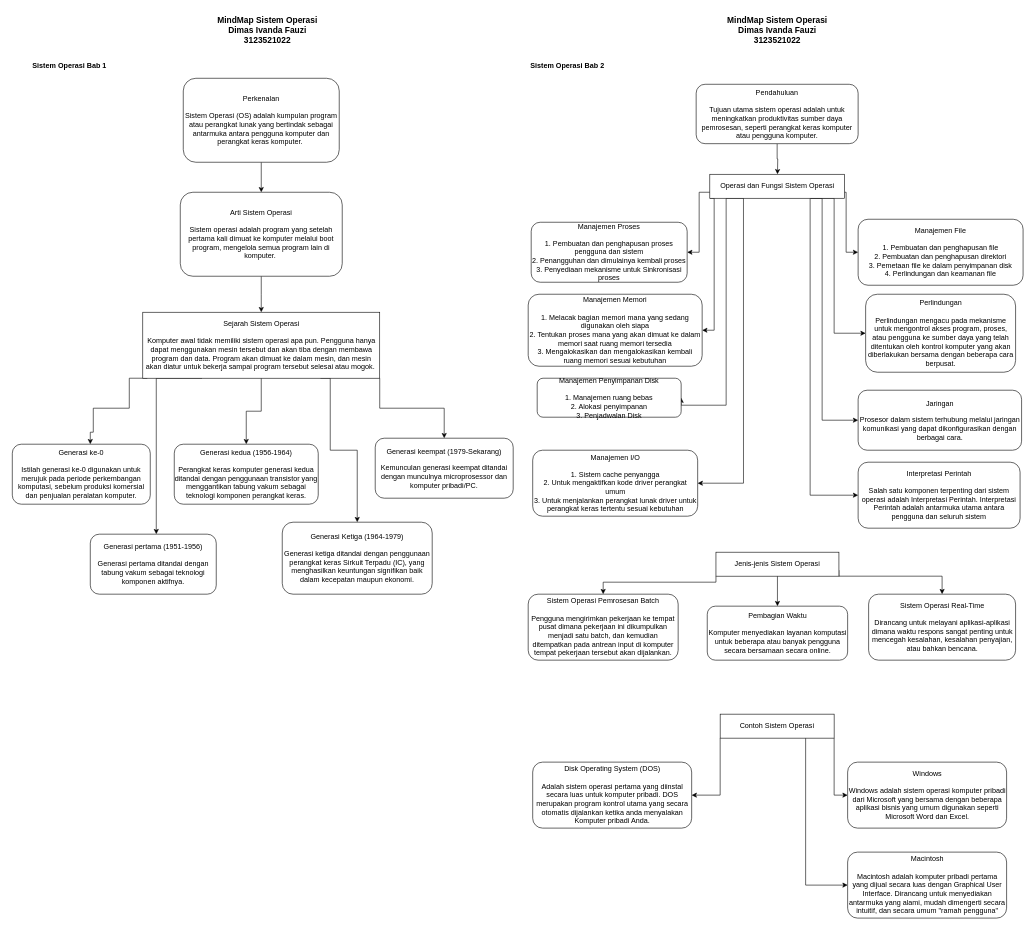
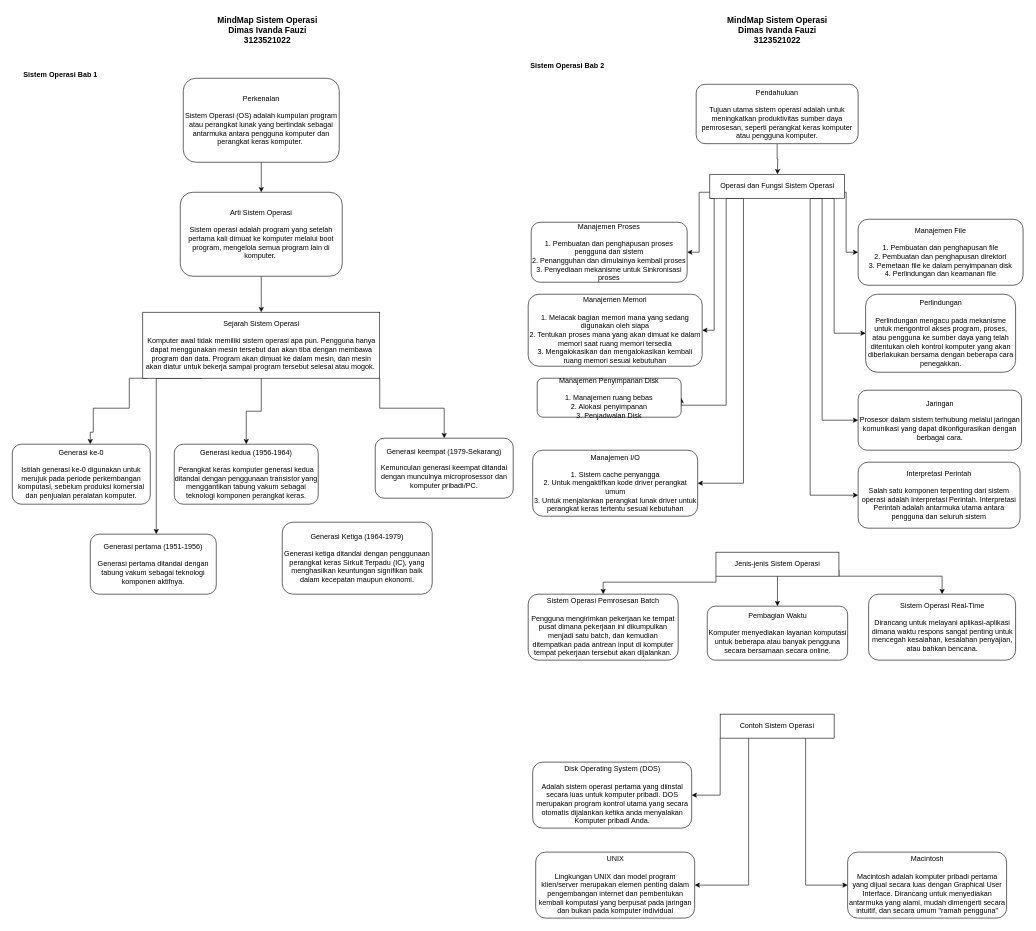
  <mxCell id="0" />
  <mxCell id="1" parent="0" />
  <mxCell id="2" value="&lt;h3&gt;MindMap Sistem Operasi&lt;br&gt;Dimas Ivanda Fauzi&lt;br&gt;3123521022&lt;/h3&gt;" style="text;strokeColor=none;align=center;fillColor=none;html=1;verticalAlign=middle;whiteSpace=wrap;rounded=0;" vertex="1" parent="1"><mxGeometry x="347" y="20" width="197" height="60" as="geometry" /></mxCell>
- <mxCell id="3" value="&lt;h4&gt;Sistem Operasi Bab 1&lt;/h4&gt;" style="text;html=1;align=center;verticalAlign=middle;resizable=0;points=[];autosize=1;strokeColor=none;fillColor=none;" vertex="1" parent="1"><mxGeometry x="40" y="80" width="150" height="60" as="geometry" /></mxCell>
+ <mxCell id="3" value="&lt;h4&gt;Sistem Operasi Bab 1&lt;/h4&gt;" style="text;html=1;align=center;verticalAlign=middle;resizable=0;points=[];autosize=1;strokeColor=none;fillColor=none;" vertex="1" parent="1"><mxGeometry x="25" y="95" width="150" height="60" as="geometry" /></mxCell>
  <mxCell id="4" value="" style="edgeStyle=orthogonalEdgeStyle;rounded=0;orthogonalLoop=1;jettySize=auto;html=1;" edge="1" parent="1" source="5" target="7"><mxGeometry relative="1" as="geometry" /></mxCell>
  <mxCell id="5" value="Perkenalan&lt;div&gt;&lt;br&gt;&lt;/div&gt;&lt;div&gt;Sistem Operasi (OS) adalah kumpulan program atau perangkat lunak yang bertindak sebagai antarmuka antara pengguna komputer dan perangkat keras komputer.&amp;nbsp;&lt;br&gt;&lt;/div&gt;" style="rounded=1;whiteSpace=wrap;html=1;" vertex="1" parent="1"><mxGeometry x="305" y="130" width="260" height="140" as="geometry" /></mxCell>
  <mxCell id="6" value="" style="edgeStyle=orthogonalEdgeStyle;rounded=0;orthogonalLoop=1;jettySize=auto;html=1;" edge="1" parent="1" source="7"><mxGeometry relative="1" as="geometry"><mxPoint x="435" y="520" as="targetPoint" /></mxGeometry></mxCell>
  <mxCell id="7" value="Arti Sistem Operasi&lt;div&gt;&lt;br&gt;&lt;/div&gt;&lt;div&gt;Sistem operasi adalah program yang setelah pertama kali dimuat ke komputer melalui boot program, mengelola semua program lain di komputer.&amp;nbsp;&lt;/div&gt;" style="rounded=1;whiteSpace=wrap;html=1;" vertex="1" parent="1"><mxGeometry x="300" y="320" width="270" height="140" as="geometry" /></mxCell>
  <mxCell id="8" value="" style="edgeStyle=orthogonalEdgeStyle;rounded=0;orthogonalLoop=1;jettySize=auto;html=1;" edge="1" parent="1" source="9"><mxGeometry relative="1" as="geometry"><mxPoint x="1295.545" y="290" as="targetPoint" /></mxGeometry></mxCell>
  <mxCell id="9" value="Pendahuluan&lt;div&gt;&lt;br&gt;&lt;/div&gt;&lt;div&gt;Tujuan utama sistem operasi adalah untuk meningkatkan produktivitas sumber daya pemrosesan, seperti perangkat keras komputer atau pengguna komputer.&lt;/div&gt;" style="rounded=1;whiteSpace=wrap;html=1;" vertex="1" parent="1"><mxGeometry x="1160" y="140" width="270" height="99" as="geometry" /></mxCell>
  <mxCell id="10" value="Generasi ke-0&lt;div&gt;&lt;br&gt;&lt;/div&gt;&lt;div&gt;Istilah generasi ke-0 digunakan untuk merujuk pada periode perkembangan komputasi, sebelum produksi komersial&lt;br/&gt;dan penjualan peralatan komputer.&lt;br&gt;&lt;/div&gt;" style="rounded=1;whiteSpace=wrap;html=1;" vertex="1" parent="1"><mxGeometry y="740" width="230" height="100" as="geometry" x="20" /></mxCell>
  <mxCell id="11" value="Generasi pertama (1951-1956)&lt;div&gt;&lt;br&gt;&lt;/div&gt;&lt;div&gt;Generasi pertama ditandai dengan tabung vakum sebagai teknologi komponen aktifnya.&lt;/div&gt;" style="rounded=1;whiteSpace=wrap;html=1;" vertex="1" parent="1"><mxGeometry x="150" y="890" width="210" height="100" as="geometry" /></mxCell>
  <mxCell id="12" style="edgeStyle=orthogonalEdgeStyle;rounded=0;orthogonalLoop=1;jettySize=auto;html=1;exitX=0;exitY=1;exitDx=0;exitDy=0;entryX=0.5;entryY=0;entryDx=0;entryDy=0;" edge="1" parent="1"><mxGeometry relative="1" as="geometry"><mxPoint x="245" y="630" as="sourcePoint" /><mxPoint x="150" y="740" as="targetPoint" /><Array as="points"><mxPoint x="215" y="630" /><mxPoint x="215" y="680" /><mxPoint x="155" y="680" /><mxPoint x="155" y="720" /><mxPoint x="150" y="720" /></Array></mxGeometry></mxCell>
  <mxCell id="13" style="edgeStyle=orthogonalEdgeStyle;rounded=0;orthogonalLoop=1;jettySize=auto;html=1;exitX=0.25;exitY=1;exitDx=0;exitDy=0;" edge="1" parent="1" source="17"><mxGeometry relative="1" as="geometry"><mxPoint x="260" y="890" as="targetPoint" /><Array as="points"><mxPoint x="260" y="630" /><mxPoint x="260" y="890" /></Array></mxGeometry></mxCell>
  <mxCell id="14" style="edgeStyle=orthogonalEdgeStyle;rounded=0;orthogonalLoop=1;jettySize=auto;html=1;exitX=0.5;exitY=1;exitDx=0;exitDy=0;entryX=0.5;entryY=0;entryDx=0;entryDy=0;" edge="1" parent="1" source="17" target="18"><mxGeometry relative="1" as="geometry" /></mxCell>
- <mxCell id="15" style="edgeStyle=orthogonalEdgeStyle;rounded=0;orthogonalLoop=1;jettySize=auto;html=1;exitX=0.75;exitY=1;exitDx=0;exitDy=0;entryX=0.5;entryY=0;entryDx=0;entryDy=0;" edge="1" parent="1" source="17" target="19"><mxGeometry relative="1" as="geometry"><Array as="points"><mxPoint x="550" y="630" /><mxPoint x="550" y="750" /><mxPoint x="595" y="750" /></Array></mxGeometry></mxCell>
  <mxCell id="16" style="edgeStyle=orthogonalEdgeStyle;rounded=0;orthogonalLoop=1;jettySize=auto;html=1;exitX=1;exitY=1;exitDx=0;exitDy=0;entryX=0.5;entryY=0;entryDx=0;entryDy=0;" edge="1" parent="1" source="17" target="20"><mxGeometry relative="1" as="geometry" /></mxCell>
  <mxCell id="17" value="Sejarah Sistem Operasi&lt;div&gt;&lt;br&gt;&lt;/div&gt;&lt;div&gt;Komputer awal tidak memiliki sistem operasi apa pun. Pengguna hanya dapat menggunakan mesin tersebut dan akan tiba dengan membawa program dan data. Program akan dimuat ke dalam mesin, dan mesin akan diatur untuk bekerja sampai program tersebut selesai atau mogok.&amp;nbsp;&lt;/div&gt;" style="rounded=0;whiteSpace=wrap;html=1;" vertex="1" parent="1"><mxGeometry x="237.5" y="520" width="395" height="110" as="geometry" /></mxCell>
  <mxCell id="18" value="Generasi kedua (1956-1964)&lt;div&gt;&lt;br&gt;&lt;/div&gt;&lt;div&gt;Perangkat keras komputer generasi kedua ditandai dengan penggunaan transistor yang menggantikan tabung vakum sebagai teknologi komponen perangkat keras.&lt;br&gt;&lt;/div&gt;" style="rounded=1;whiteSpace=wrap;html=1;" vertex="1" parent="1"><mxGeometry x="290" y="740" width="240" height="100" as="geometry" /></mxCell>
  <mxCell id="19" value="Generasi Ketiga (1964-1979)&lt;div&gt;&lt;br&gt;&lt;/div&gt;&lt;div&gt;Generasi ketiga ditandai dengan penggunaan perangkat keras Sirkuit Terpadu (IC), yang menghasilkan keuntungan signifikan baik dalam kecepatan maupun ekonomi.&lt;/div&gt;" style="rounded=1;whiteSpace=wrap;html=1;" vertex="1" parent="1"><mxGeometry x="470" y="870" width="250" height="120" as="geometry" /></mxCell>
  <mxCell id="20" value="Generasi keempat (1979-Sekarang)&lt;div&gt;&lt;br&gt;&lt;/div&gt;&lt;div&gt;Kemunculan generasi keempat ditandai dengan munculnya microprosessor dan komputer pribadi/PC.&lt;/div&gt;" style="rounded=1;whiteSpace=wrap;html=1;" vertex="1" parent="1"><mxGeometry x="625" y="730" width="230" height="100" as="geometry" /></mxCell>
  <mxCell id="21" value="&lt;h4&gt;Sistem Operasi Bab 2&lt;/h4&gt;" style="text;html=1;align=center;verticalAlign=middle;resizable=0;points=[];autosize=1;strokeColor=none;fillColor=none;" vertex="1" parent="1"><mxGeometry x="870" y="80" width="150" height="60" as="geometry" /></mxCell>
  <mxCell id="22" value="&lt;h3&gt;MindMap Sistem Operasi&lt;br&gt;Dimas Ivanda Fauzi&lt;br&gt;3123521022&lt;/h3&gt;" style="text;strokeColor=none;align=center;fillColor=none;html=1;verticalAlign=middle;whiteSpace=wrap;rounded=0;" vertex="1" parent="1"><mxGeometry x="1197" y="20" width="197" height="60" as="geometry" /></mxCell>
  <mxCell id="23" style="edgeStyle=orthogonalEdgeStyle;rounded=0;orthogonalLoop=1;jettySize=auto;html=1;exitX=0;exitY=0.75;exitDx=0;exitDy=0;entryX=1;entryY=0.5;entryDx=0;entryDy=0;" edge="1" parent="1" source="31" target="32"><mxGeometry relative="1" as="geometry"><Array as="points"><mxPoint x="1165" y="320" /><mxPoint x="1165" y="420" /></Array></mxGeometry></mxCell>
  <mxCell id="24" style="edgeStyle=orthogonalEdgeStyle;rounded=0;orthogonalLoop=1;jettySize=auto;html=1;exitX=0;exitY=1;exitDx=0;exitDy=0;entryX=1;entryY=0.5;entryDx=0;entryDy=0;" edge="1" parent="1" source="31" target="33"><mxGeometry relative="1" as="geometry"><Array as="points"><mxPoint x="1190" y="330" /><mxPoint x="1190" y="550" /></Array></mxGeometry></mxCell>
  <mxCell id="25" style="edgeStyle=orthogonalEdgeStyle;rounded=0;orthogonalLoop=1;jettySize=auto;html=1;exitX=0.25;exitY=1;exitDx=0;exitDy=0;entryX=1;entryY=0.5;entryDx=0;entryDy=0;" edge="1" parent="1" source="31" target="34"><mxGeometry relative="1" as="geometry"><Array as="points"><mxPoint x="1210" y="330" /><mxPoint x="1210" y="675" /></Array></mxGeometry></mxCell>
  <mxCell id="26" style="edgeStyle=orthogonalEdgeStyle;rounded=0;orthogonalLoop=1;jettySize=auto;html=1;exitX=0.25;exitY=1;exitDx=0;exitDy=0;entryX=1;entryY=0.5;entryDx=0;entryDy=0;" edge="1" parent="1" source="31" target="35"><mxGeometry relative="1" as="geometry" /></mxCell>
  <mxCell id="27" style="edgeStyle=orthogonalEdgeStyle;rounded=0;orthogonalLoop=1;jettySize=auto;html=1;exitX=1;exitY=0.75;exitDx=0;exitDy=0;entryX=0;entryY=0.5;entryDx=0;entryDy=0;" edge="1" parent="1" source="31" target="36"><mxGeometry relative="1" as="geometry"><Array as="points"><mxPoint x="1410" y="320" /><mxPoint x="1410" y="420" /></Array></mxGeometry></mxCell>
  <mxCell id="28" style="edgeStyle=orthogonalEdgeStyle;rounded=0;orthogonalLoop=1;jettySize=auto;html=1;exitX=0.75;exitY=1;exitDx=0;exitDy=0;entryX=0;entryY=0.5;entryDx=0;entryDy=0;" edge="1" parent="1" source="31" target="37"><mxGeometry relative="1" as="geometry"><Array as="points"><mxPoint x="1390" y="330" /><mxPoint x="1390" y="555" /></Array></mxGeometry></mxCell>
  <mxCell id="29" style="edgeStyle=orthogonalEdgeStyle;rounded=0;orthogonalLoop=1;jettySize=auto;html=1;exitX=0.75;exitY=1;exitDx=0;exitDy=0;entryX=0;entryY=0.5;entryDx=0;entryDy=0;" edge="1" parent="1" source="31" target="38"><mxGeometry relative="1" as="geometry"><Array as="points"><mxPoint x="1370" y="330" /><mxPoint x="1370" y="700" /></Array></mxGeometry></mxCell>
  <mxCell id="30" style="edgeStyle=orthogonalEdgeStyle;rounded=0;orthogonalLoop=1;jettySize=auto;html=1;exitX=0.75;exitY=1;exitDx=0;exitDy=0;entryX=0;entryY=0.5;entryDx=0;entryDy=0;" edge="1" parent="1" source="31" target="39"><mxGeometry relative="1" as="geometry"><Array as="points"><mxPoint x="1350" y="330" /><mxPoint x="1350" y="825" /></Array></mxGeometry></mxCell>
  <mxCell id="31" value="Operasi dan Fungsi Sistem Operasi" style="rounded=0;whiteSpace=wrap;html=1;" vertex="1" parent="1"><mxGeometry x="1182.75" y="290" width="224.5" height="40" as="geometry" /></mxCell>
  <mxCell id="32" value="Manajemen Proses&lt;div&gt;&lt;br&gt;&lt;/div&gt;&lt;div&gt;1. Pembuatan dan penghapusan proses pengguna dan sistem&lt;/div&gt;&lt;div&gt;2. Penangguhan dan dimulainya kembali proses&lt;/div&gt;&lt;div&gt;3. Penyediaan mekanisme untuk Sinkronisasi proses&lt;/div&gt;" style="rounded=1;whiteSpace=wrap;html=1;" vertex="1" parent="1"><mxGeometry x="885" y="370" width="260" height="100" as="geometry" /></mxCell>
  <mxCell id="33" value="Manajemen Memori&lt;div&gt;&lt;br&gt;&lt;/div&gt;&lt;div&gt;1. Melacak bagian memori mana yang sedang digunakan oleh siapa&lt;/div&gt;&lt;div&gt;2. Tentukan proses mana yang akan dimuat ke dalam memori saat ruang memori tersedia&lt;/div&gt;&lt;div&gt;3. Mengalokasikan dan mengalokasikan kembali ruang memori sesuai kebutuhan&lt;/div&gt;" style="rounded=1;whiteSpace=wrap;html=1;" vertex="1" parent="1"><mxGeometry x="880" y="490" width="290" height="120" as="geometry" /></mxCell>
  <mxCell id="34" value="Manajemen Penyimpanan Disk&lt;div&gt;&lt;br&gt;&lt;/div&gt;&lt;div&gt;1. Manajemen ruang bebas&lt;/div&gt;&lt;div&gt;2. Alokasi penyimpanan&lt;/div&gt;&lt;div&gt;3. Penjadwalan Disk&lt;/div&gt;" style="rounded=1;whiteSpace=wrap;html=1;" vertex="1" parent="1"><mxGeometry x="895" y="630" width="240" height="65" as="geometry" /></mxCell>
  <mxCell id="35" value="Manajemen I/O&lt;div&gt;&lt;br&gt;&lt;/div&gt;&lt;div&gt;1. Sistem cache penyangga&lt;/div&gt;&lt;div&gt;2. Untuk mengaktifkan kode driver perangkat umum&lt;/div&gt;&lt;div&gt;3. Untuk menjalankan perangkat lunak driver untuk perangkat keras tertentu sesuai kebutuhan&lt;/div&gt;" style="rounded=1;whiteSpace=wrap;html=1;" vertex="1" parent="1"><mxGeometry x="887.5" y="750" width="275" height="110" as="geometry" /></mxCell>
  <mxCell id="36" value="Manajemen File&lt;div&gt;&lt;br&gt;&lt;/div&gt;&lt;div&gt;1. Pembuatan dan penghapusan file&lt;/div&gt;&lt;div&gt;2. Pembuatan dan penghapusan direktori&lt;/div&gt;&lt;div&gt;3. Pemetaan file ke dalam penyimpanan disk&lt;/div&gt;&lt;div&gt;4. Perlindungan dan keamanan file&lt;/div&gt;" style="rounded=1;whiteSpace=wrap;html=1;" vertex="1" parent="1"><mxGeometry x="1430" y="365" width="275" height="110" as="geometry" /></mxCell>
- <mxCell id="37" value="Perlindungan&lt;div&gt;&lt;br&gt;&lt;/div&gt;&lt;div&gt;Perlindungan mengacu pada mekanisme untuk mengontrol akses program, proses, atau pengguna ke sumber daya yang telah ditentukan oleh kontrol komputer yang akan diberlakukan bersama dengan beberapa cara berpusat.&lt;/div&gt;" style="rounded=1;whiteSpace=wrap;html=1;" vertex="1" parent="1"><mxGeometry x="1442.5" y="490" width="250" height="130" as="geometry" /></mxCell>
+ <mxCell id="37" value="Perlindungan&lt;div&gt;&lt;br&gt;&lt;/div&gt;&lt;div&gt;Perlindungan mengacu pada mekanisme untuk mengontrol akses program, proses, atau pengguna ke sumber daya yang telah ditentukan oleh kontrol komputer yang akan diberlakukan bersama dengan beberapa cara penegakkan.&lt;/div&gt;" style="rounded=1;whiteSpace=wrap;html=1;" vertex="1" parent="1"><mxGeometry x="1442.5" y="490" width="250" height="130" as="geometry" /></mxCell>
  <mxCell id="38" value="Jaringan&lt;div&gt;&lt;br&gt;&lt;/div&gt;&lt;div&gt;Prosesor dalam sistem terhubung melalui jaringan komunikasi yang dapat dikonfigurasikan dengan berbagai cara.&lt;/div&gt;" style="rounded=1;whiteSpace=wrap;html=1;" vertex="1" parent="1"><mxGeometry x="1430" y="650" width="272.5" height="100" as="geometry" /></mxCell>
  <mxCell id="39" value="Interpretasi Perintah&lt;div&gt;&lt;br&gt;&lt;/div&gt;&lt;div&gt;Salah satu komponen terpenting dari sistem operasi adalah Interpretasi Perintah. Interpretasi Perintah adalah antarmuka utama antara pengguna dan seluruh sistem&lt;/div&gt;" style="rounded=1;whiteSpace=wrap;html=1;" vertex="1" parent="1"><mxGeometry x="1430" y="770" width="270" height="110" as="geometry" /></mxCell>
  <mxCell id="40" style="edgeStyle=orthogonalEdgeStyle;rounded=0;orthogonalLoop=1;jettySize=auto;html=1;exitX=0;exitY=1;exitDx=0;exitDy=0;entryX=0.5;entryY=0;entryDx=0;entryDy=0;" edge="1" parent="1" source="43" target="44"><mxGeometry relative="1" as="geometry"><Array as="points"><mxPoint x="1193" y="970" /><mxPoint x="1005" y="970" /></Array></mxGeometry></mxCell>
  <mxCell id="41" value="" style="edgeStyle=orthogonalEdgeStyle;rounded=0;orthogonalLoop=1;jettySize=auto;html=1;" edge="1" parent="1" source="43" target="45"><mxGeometry relative="1" as="geometry" /></mxCell>
  <mxCell id="42" style="edgeStyle=orthogonalEdgeStyle;rounded=0;orthogonalLoop=1;jettySize=auto;html=1;exitX=1;exitY=0.75;exitDx=0;exitDy=0;entryX=0.5;entryY=0;entryDx=0;entryDy=0;" edge="1" parent="1" source="43" target="46"><mxGeometry relative="1" as="geometry"><Array as="points"><mxPoint x="1398" y="960" /><mxPoint x="1570" y="960" /></Array></mxGeometry></mxCell>
  <mxCell id="43" value="Jenis-jenis Sistem Operasi" style="rounded=0;whiteSpace=wrap;html=1;" vertex="1" parent="1"><mxGeometry x="1193" y="920" width="205" height="40" as="geometry" /></mxCell>
  <mxCell id="44" value="Sistem Operasi Pemrosesan Batch&lt;div&gt;&lt;br&gt;&lt;/div&gt;&lt;div&gt;Pengguna mengirimkan pekerjaan ke tempat pusat dimana pekerjaan ini dikumpulkan menjadi satu batch, dan kemudian ditempatkan pada antrean input di komputer tempat pekerjaan tersebut akan dijalankan.&lt;/div&gt;" style="rounded=1;whiteSpace=wrap;html=1;" vertex="1" parent="1"><mxGeometry x="880" y="990" width="250" height="110" as="geometry" /></mxCell>
  <mxCell id="45" value="Pembagian Waktu&lt;div&gt;&lt;br&gt;&lt;/div&gt;&lt;div&gt;Komputer menyediakan layanan komputasi untuk beberapa atau banyak pengguna secara bersamaan secara online.&lt;/div&gt;" style="rounded=1;whiteSpace=wrap;html=1;" vertex="1" parent="1"><mxGeometry x="1178.5" y="1010" width="234" height="90" as="geometry" /></mxCell>
  <mxCell id="46" value="Sistem Operasi Real-Time&lt;div&gt;&lt;br&gt;&lt;/div&gt;&lt;div&gt;Dirancang untuk melayani aplikasi-aplikasi dimana waktu respons sangat penting untuk mencegah kesalahan, kesalahan penyajian, atau bahkan bencana.&lt;/div&gt;" style="rounded=1;whiteSpace=wrap;html=1;" vertex="1" parent="1"><mxGeometry x="1447.5" y="990" width="245" height="110" as="geometry" /></mxCell>
  <mxCell id="47" style="edgeStyle=orthogonalEdgeStyle;rounded=0;orthogonalLoop=1;jettySize=auto;html=1;exitX=0;exitY=1;exitDx=0;exitDy=0;entryX=1;entryY=0.5;entryDx=0;entryDy=0;" edge="1" parent="1" source="51" target="52"><mxGeometry relative="1" as="geometry" /></mxCell>
+ <mxCell id="48" style="edgeStyle=orthogonalEdgeStyle;rounded=0;orthogonalLoop=1;jettySize=auto;html=1;exitX=0.25;exitY=1;exitDx=0;exitDy=0;entryX=1;entryY=0.5;entryDx=0;entryDy=0;" edge="1" parent="1" source="51" target="53"><mxGeometry relative="1" as="geometry" /></mxCell>
  <mxCell id="49" style="edgeStyle=orthogonalEdgeStyle;rounded=0;orthogonalLoop=1;jettySize=auto;html=1;exitX=0.75;exitY=1;exitDx=0;exitDy=0;entryX=0;entryY=0.5;entryDx=0;entryDy=0;" edge="1" parent="1" source="51" target="55"><mxGeometry relative="1" as="geometry" /></mxCell>
- <mxCell id="50" style="edgeStyle=orthogonalEdgeStyle;rounded=0;orthogonalLoop=1;jettySize=auto;html=1;exitX=1;exitY=1;exitDx=0;exitDy=0;entryX=0;entryY=0.5;entryDx=0;entryDy=0;" edge="1" parent="1" source="51" target="54"><mxGeometry relative="1" as="geometry" /></mxCell>
  <mxCell id="51" value="Contoh Sistem Operasi" style="rounded=0;whiteSpace=wrap;html=1;" vertex="1" parent="1"><mxGeometry x="1200" y="1190" width="190" height="40" as="geometry" /></mxCell>
  <mxCell id="52" value="Disk Operating System (DOS)&lt;div&gt;&lt;br&gt;&lt;/div&gt;&lt;div&gt;Adalah sistem operasi pertama yang diinstal secara luas untuk komputer pribadi. DOS merupakan program kontrol utama yang secara otomatis dijalankan ketika anda menyalakan Komputer pribadi Anda.&lt;/div&gt;" style="rounded=1;whiteSpace=wrap;html=1;" vertex="1" parent="1"><mxGeometry x="887.5" y="1270" width="265" height="110" as="geometry" /></mxCell>
- <mxCell id="54" value="Windows&lt;div&gt;&lt;br&gt;&lt;/div&gt;&lt;div&gt;Windows adalah sistem operasi komputer pribadi dari Microsoft yang bersama dengan beberapa aplikasi bisnis yang umum digunakan seperti Microsoft Word dan Excel.&lt;/div&gt;" style="rounded=1;whiteSpace=wrap;html=1;" vertex="1" parent="1"><mxGeometry x="1412.5" y="1270" width="265" height="110" as="geometry" /></mxCell>
+ <mxCell id="53" value="UNIX&lt;div&gt;&lt;br&gt;&lt;/div&gt;&lt;div&gt;Lingkungan UNIX dan model program klien/server merupakan elemen penting dalam pengembangan internet dan pembentukan kembali komputasi yang berpusat pada jaringan dan bukan pada komputer individual&lt;/div&gt;" style="rounded=1;whiteSpace=wrap;html=1;" vertex="1" parent="1"><mxGeometry x="892.5" y="1420" width="265" height="110" as="geometry" /></mxCell>
  <mxCell id="55" value="Macintosh&lt;div&gt;&lt;br&gt;&lt;/div&gt;&lt;div&gt;Macintosh adalah komputer pribadi pertama yang dijual secara luas dengan Graphical User Interface. Dirancang untuk menyediakan antarmuka yang alami, mudah dimengerti secara intuitif, dan secara umum &quot;ramah pengguna&quot;&lt;/div&gt;" style="rounded=1;whiteSpace=wrap;html=1;" vertex="1" parent="1"><mxGeometry x="1412.5" y="1420" width="265" height="110" as="geometry" /></mxCell>
